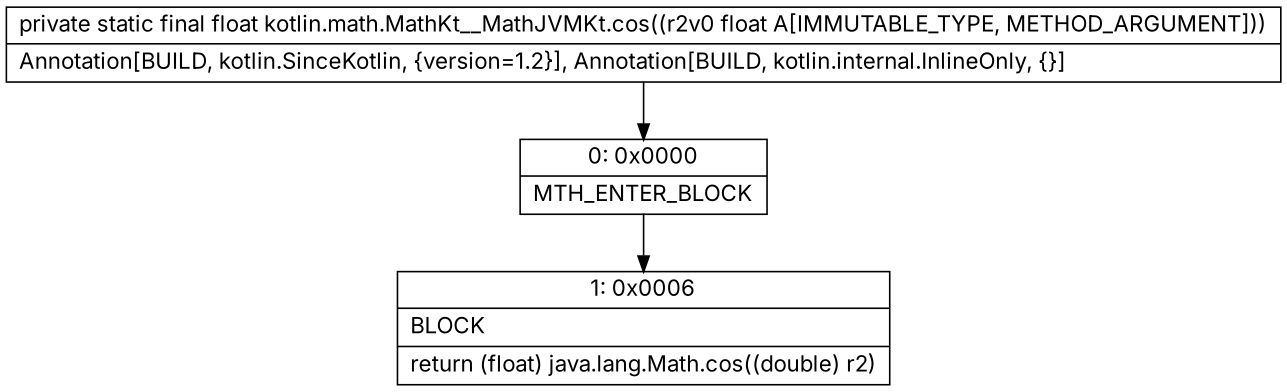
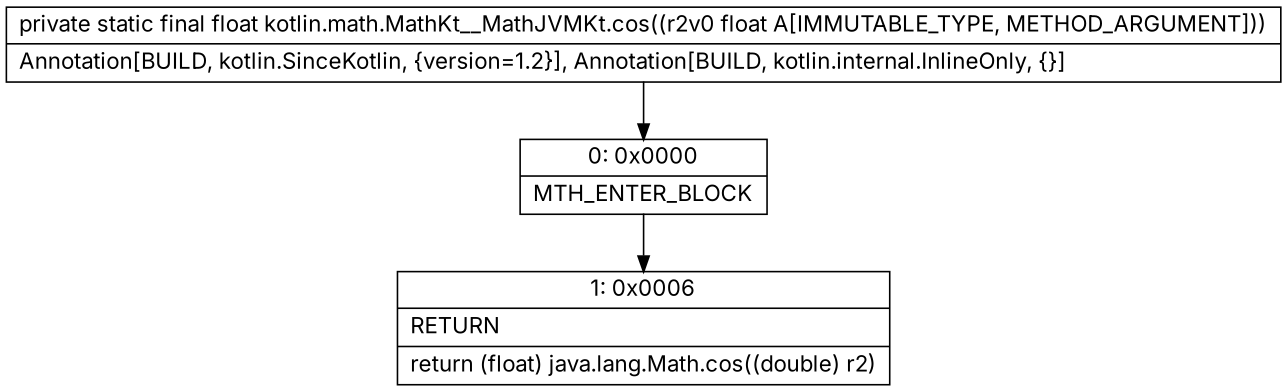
  digraph {
    fontname=Inter
    node [shape=record fontname=Inter]
    edge [fontname=Inter]
    n1 [label="{0\:\ 0x0000|MTH_ENTER_BLOCK\l}"]
-   n2 [label="{1\:\ 0x0006|BLOCK\l|return (float) java.lang.Math.cos((double) r2)\l}"]
+   n2 [label="{1\:\ 0x0006|RETURN\l|return (float) java.lang.Math.cos((double) r2)\l}"]
    n3 [label="{private static final float kotlin.math.MathKt__MathJVMKt.cos((r2v0 float A[IMMUTABLE_TYPE, METHOD_ARGUMENT]))  | Annotation[BUILD, kotlin.SinceKotlin, \{version=1.2\}], Annotation[BUILD, kotlin.internal.InlineOnly, \{\}]\l}"]
    n1 -> n2
    n3 -> n1
  }
